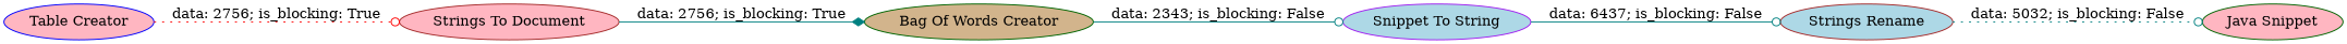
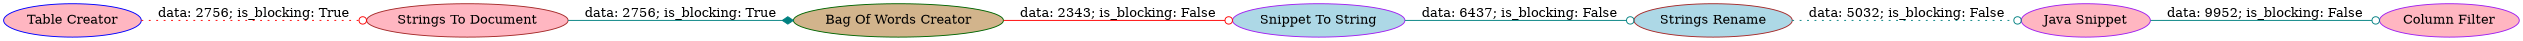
  digraph {
    rankdir=LR
    node [color=brown fillcolor=lightpink style=filled]
    edge [arrowhead=odot color=teal style=solid]
    n1 [fillcolor=lightblue label="Strings Rename"]
-   n2 [color=darkgreen label="Java Snippet"]
+   n2 [color=purple label="Java Snippet"]
+   n3 [color=purple label="Column Filter"]
    n4 [color=blue label="Table Creator"]
    n5 [label="Strings To Document"]
    n6 [color=darkgreen fillcolor=tan label="Bag Of Words Creator"]
    n7 [color=purple fillcolor=lightblue label="Snippet To String"]
    n1 -> n2 [label="data: 5032; is_blocking: False" style=dotted]
+   n2 -> n3 [label="data: 9952; is_blocking: False"]
    n4 -> n5 [color=red label="data: 2756; is_blocking: True" style=dotted]
    n5 -> n6 [arrowhead=diamond label="data: 2756; is_blocking: True"]
-   n6 -> n7 [label="data: 2343; is_blocking: False"]
+   n6 -> n7 [color=red label="data: 2343; is_blocking: False"]
    n7 -> n1 [label="data: 6437; is_blocking: False"]
  }
